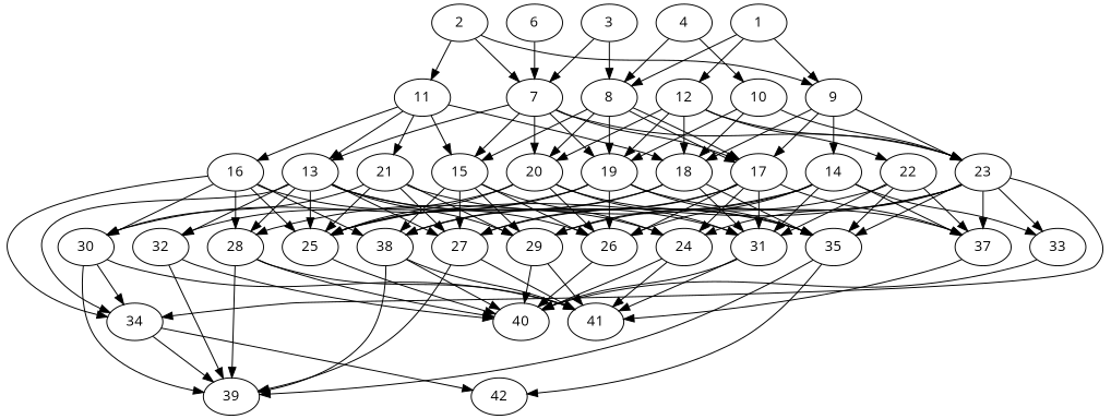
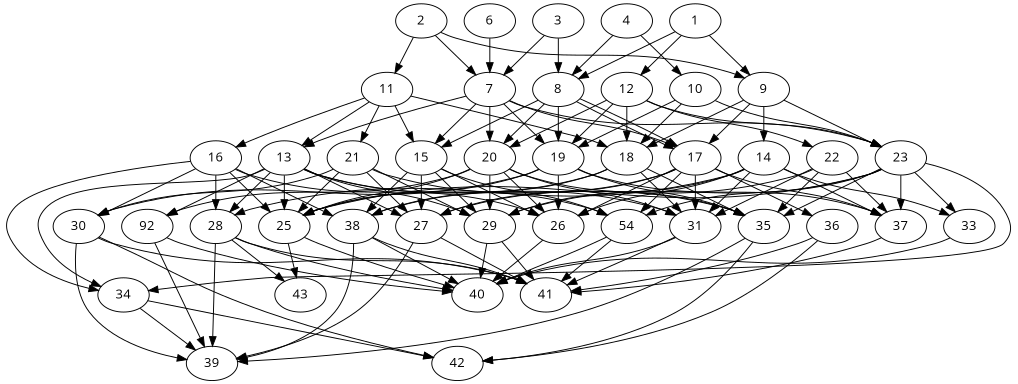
  digraph {
    fontname="Open Sans"
    node [alpha=0.05 fontname="Open Sans"]
    edge [fontname="Open Sans"]
    1 [alpha=0.20 expect_size=73024070015124944]
    8 [alpha=0.13 expect_size=378544893670216064]
    9 [expect_size=1641802810448150528000]
    12 [expect_size=7273341432914644041728]
    15 [alpha=0.01 expect_size=18184195284249083904000]
    17 [alpha=0.14 expect_size=2189845425491899904]
    19 [alpha=0.00 expect_size=14406526494145136]
    20 [alpha=0.12 expect_size=167422691604784256]
    23 [expect_size=1072724011181263]
    14 [alpha=0.01 expect_size=2288301057577285888]
    18 [alpha=0.14 expect_size=292382666384395456]
    22 [alpha=0.17 expect_size=143440450592137056]
-   24 [alpha=0.03 expect_size=4212150722581166592]
+   24 [alpha=0.03 expect_size=4212150722581166592 label=54]
    27 [alpha=0.13 expect_size=191626912559416352]
    29 [alpha=0.01 expect_size=496838686105665536000]
    26 [alpha=0.07 expect_size=169659841205091136]
    38 [alpha=0.18 expect_size=1091932757503914880]
    31 [expect_size=6120188772897880276992]
    37 [alpha=0.09 expect_size=616059656083907840]
+   36 [alpha=0.12 expect_size=32524982238928076]
    25 [alpha=0.02 expect_size=205565204049432576]
    30 [alpha=0.06 expect_size=969372717062339690496]
    35 [alpha=0.01 expect_size=1059181199866520928256]
-   32 [alpha=0.08 expect_size=32304150340383868]
+   32 [alpha=0.08 expect_size=32304150340383868 label=92]
    34 [alpha=0.13 expect_size=82738565827911648]
    33 [alpha=0.02 expect_size=163941615519240552448]
    28 [alpha=0.12 expect_size=9233903220856784420864]
    2 [expect_size=70219710075284440]
    7 [alpha=0.09 expect_size=2241765870676448641024]
    11 [alpha=0.10 expect_size=106974928364328128]
    13 [alpha=0.18 expect_size=8845623345562446200832]
    16 [alpha=0.12 expect_size=640689461992112521216]
    21 [alpha=0.09 expect_size=11491134492773449728000]
    3 [alpha=0.09 expect_size=197805820733467392]
    4 [alpha=0.01 expect_size=10082531282704547840]
    10 [alpha=0.01 expect_size=15452165102493740]
    6 [expect_size=544762358469226176]
    40 [alpha=0.16 expect_size=5100896888639199232]
    41 [alpha=0.14 expect_size=154863004452994272]
+   43 [alpha=0.11 expect_size=601893927918451456]
    39 [alpha=0.15 expect_size=18154001775713892]
    42 [expect_size=114079900717321488]
    1 -> 8
    1 -> 9
    1 -> 12
    8 -> 15
    8 -> 17
    8 -> 17
    8 -> 19
    8 -> 20
    9 -> 17
    9 -> 23
    9 -> 14
    9 -> 18
    12 -> 19
    12 -> 20
    12 -> 23
    12 -> 18
    12 -> 22
    15 -> 24
    15 -> 27
    15 -> 29
    15 -> 26
    15 -> 38
    17 -> 24
    17 -> 27
    17 -> 26
    17 -> 38
    17 -> 31
    17 -> 37
+   17 -> 36
    19 -> 26
    19 -> 37
    19 -> 25
    19 -> 30
    19 -> 35
+   20 -> 29
    20 -> 26
    20 -> 31
    20 -> 25
    20 -> 35
    20 -> 32
    23 -> 24
    23 -> 29
    23 -> 37
    23 -> 25
    23 -> 35
    23 -> 34
    23 -> 33
    14 -> 29
    14 -> 26
    14 -> 31
    14 -> 37
    14 -> 33
    14 -> 28
    18 -> 38
    18 -> 31
    18 -> 25
    18 -> 35
    22 -> 27
    22 -> 31
    22 -> 37
    22 -> 35
    24 -> 40
    24 -> 41
    27 -> 41
    27 -> 39
    29 -> 40
    29 -> 41
    26 -> 40
    38 -> 40
    38 -> 41
    38 -> 39
    31 -> 40
    31 -> 41
    37 -> 41
+   36 -> 41
+   36 -> 42
    25 -> 40
+   25 -> 43
    30 -> 41
    30 -> 39
-   30 -> 34
+   30 -> 42
    35 -> 39
    35 -> 42
    32 -> 40
    32 -> 39
    34 -> 39
    34 -> 42
    33 -> 40
    28 -> 40
    28 -> 41
+   28 -> 43
    28 -> 39
    2 -> 9
    2 -> 7
    2 -> 11
    7 -> 15
    7 -> 17
    7 -> 19
    7 -> 20
    7 -> 23
    7 -> 13
    11 -> 15
    11 -> 18
    11 -> 13
    11 -> 16
    11 -> 21
    13 -> 24
    13 -> 27
    13 -> 29
    13 -> 31
    13 -> 25
    13 -> 32
    13 -> 34
    13 -> 28
    16 -> 26
    16 -> 38
    16 -> 25
    16 -> 30
    16 -> 34
    16 -> 28
    21 -> 27
    21 -> 29
    21 -> 25
    21 -> 30
    21 -> 35
    3 -> 8
    3 -> 7
    4 -> 8
    4 -> 10
    10 -> 19
    10 -> 23
    10 -> 18
    6 -> 7
  }
